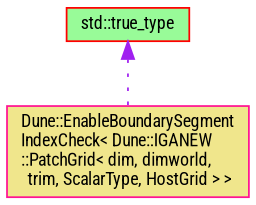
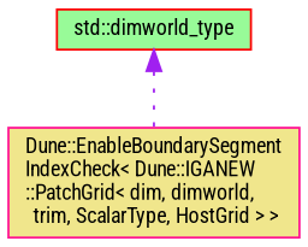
  digraph {
    fontname="Roboto Condensed"
    node [fontname="Roboto Condensed" fontsize=10 shape=record style=filled]
    n1 [color=deeppink fillcolor=khaki fontcolor=black height=0.2 label="Dune::EnableBoundarySegment\lIndexCheck\< Dune::IGANEW\l::PatchGrid\< dim, dimworld,\l trim, ScalarType, HostGrid \> \>" width=0.4]
-   n2 [color=red fillcolor=palegreen height=0.2 label="std::true_type" width=0.4]
+   n2 [color=red fillcolor=palegreen height=0.2 label="std::dimworld_type" width=0.4]
    n2 -> n1 [color=purple dir=back fontname="Roboto Condensed" fontsize=10 labelfontname=Helvetica labelfontsize=10 style=dotted]
  }
